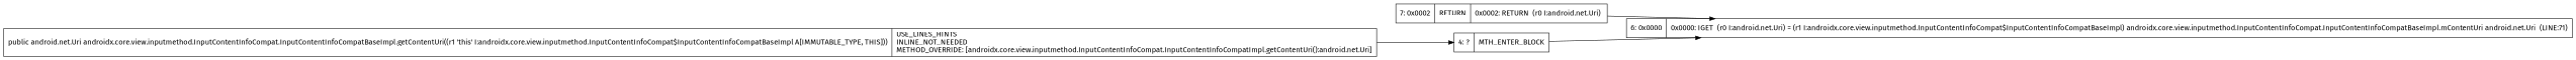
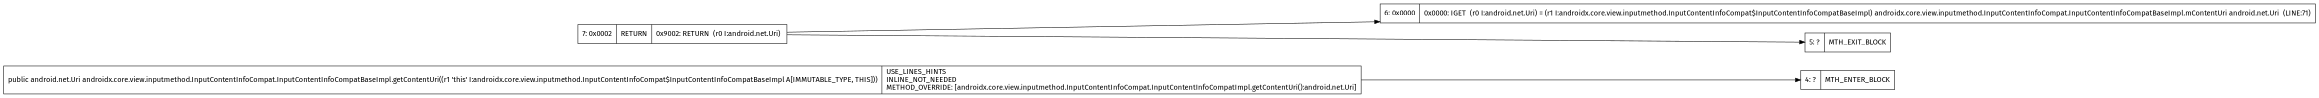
  digraph {
    fontname="Fira Sans"
    rankdir=LR
    node [fontname="Fira Sans" shape=record]
    edge [fontname="Fira Sans"]
    n1 [label="{4\:\ ?|MTH_ENTER_BLOCK\l}"]
    n2 [label="{6\:\ 0x0000|0x0000: IGET  (r0 I:android.net.Uri) = (r1 I:androidx.core.view.inputmethod.InputContentInfoCompat$InputContentInfoCompatBaseImpl) androidx.core.view.inputmethod.InputContentInfoCompat.InputContentInfoCompatBaseImpl.mContentUri android.net.Uri  (LINE:71)\l}"]
-   n3 [label="{7\:\ 0x0002|RETURN\l|0x0002: RETURN  (r0 I:android.net.Uri) \l}"]
+   n3 [label="{7\:\ 0x0002|RETURN\l|0x9002: RETURN  (r0 I:android.net.Uri) \l}"]
+   n4 [label="{5\:\ ?|MTH_EXIT_BLOCK\l}"]
    n5 [label="{public android.net.Uri androidx.core.view.inputmethod.InputContentInfoCompat.InputContentInfoCompatBaseImpl.getContentUri((r1 'this' I:androidx.core.view.inputmethod.InputContentInfoCompat$InputContentInfoCompatBaseImpl A[IMMUTABLE_TYPE, THIS]))  | USE_LINES_HINTS\lINLINE_NOT_NEEDED\lMETHOD_OVERRIDE: [androidx.core.view.inputmethod.InputContentInfoCompat.InputContentInfoCompatImpl.getContentUri():android.net.Uri]\l}"]
-   n1 -> n2
    n3 -> n2
+   n3 -> n4
    n5 -> n1
  }
